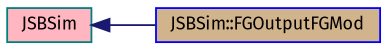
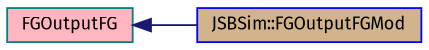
  digraph {
    rankdir=LR
    fontname="Fira Sans"
    node [fontname="Fira Sans" fontsize=10 shape=record style=filled]
-   n1 [color=teal fillcolor=lightpink height=0.2 label=JSBSim width=0.4]
+   n1 [color=teal fillcolor=lightpink height=0.2 label=FGOutputFG width=0.4]
    n2 [color=blue fillcolor=tan height=0.2 label="JSBSim::FGOutputFGMod" width=0.4]
    n1 -> n2 [color=midnightblue dir=back fontname="Fira Sans" fontsize=10 labelfontname=Helvetica labelfontsize=10 style=solid]
  }
